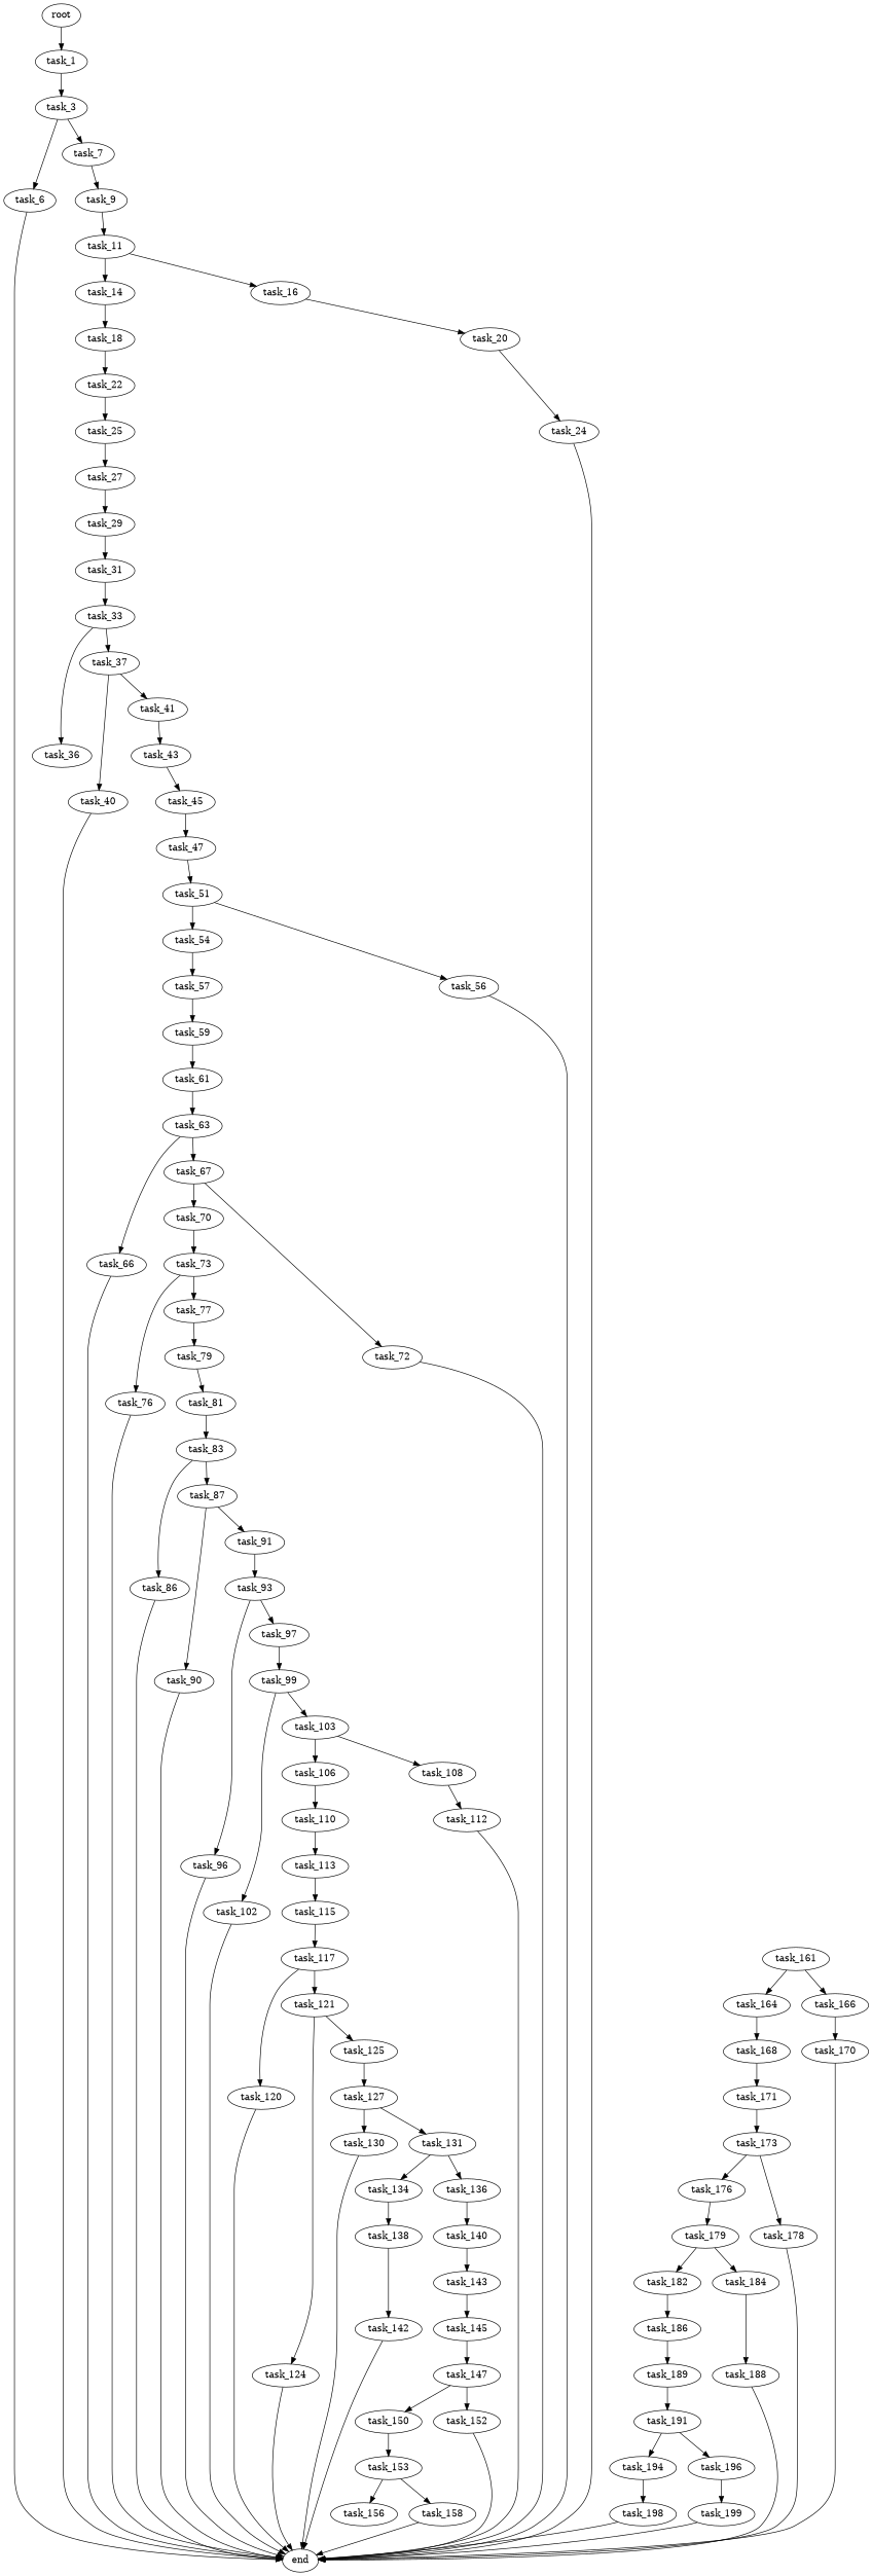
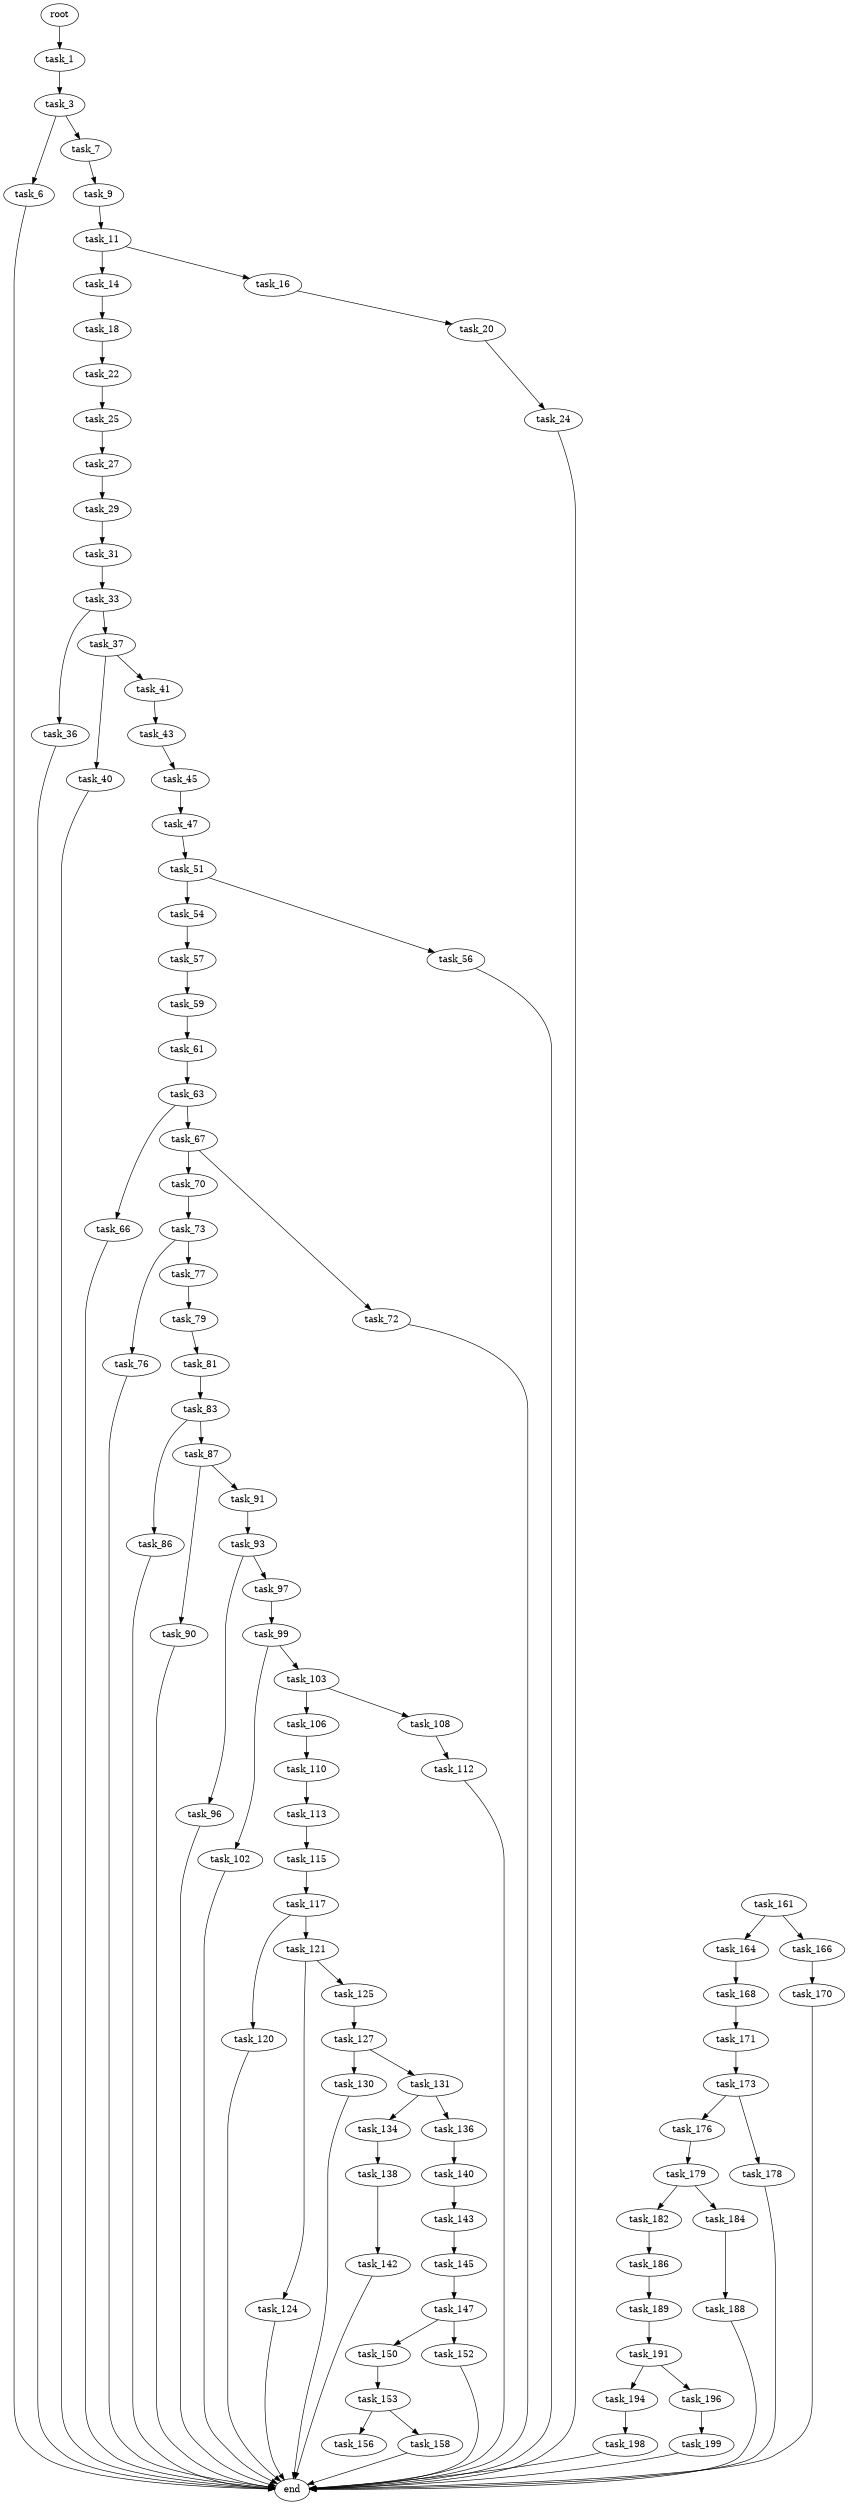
  digraph {
    root
    task_1
    task_3
    task_6
    task_7
    end
    task_9
    task_11
    task_14
    task_16
    task_18
    task_20
    task_22
    task_24
    task_25
    task_27
    task_29
    task_31
    task_33
    task_36
    task_37
    task_40
    task_41
    task_43
    task_45
    task_47
    task_51
    task_54
    task_56
    task_57
    task_59
    task_61
    task_63
    task_66
    task_67
    task_70
    task_72
    task_73
    task_76
    task_77
    task_79
    task_81
    task_83
    task_86
    task_87
    task_90
    task_91
    task_93
    task_96
    task_97
    task_99
    task_102
    task_103
    task_106
    task_108
    task_110
    task_112
    task_113
    task_115
    task_117
    task_120
    task_121
    task_124
    task_125
    task_127
    task_130
    task_131
    task_134
    task_136
    task_138
    task_140
    task_142
    task_143
    task_145
    task_147
    task_150
    task_152
    task_153
    task_156
    task_158
    task_161
    task_164
    task_166
    task_168
    task_170
    task_171
    task_173
    task_176
    task_178
    task_179
    task_182
    task_184
    task_186
    task_188
    task_189
    task_191
    task_194
    task_196
    task_198
    task_199
    root -> task_1
    task_1 -> task_3
    task_3 -> task_6
    task_3 -> task_7
    task_6 -> end
    task_7 -> task_9
    task_9 -> task_11
    task_11 -> task_14
    task_11 -> task_16
    task_14 -> task_18
    task_16 -> task_20
    task_18 -> task_22
    task_20 -> task_24
    task_22 -> task_25
    task_24 -> end
    task_25 -> task_27
    task_27 -> task_29
    task_29 -> task_31
    task_31 -> task_33
    task_33 -> task_36
    task_33 -> task_37
+   task_36 -> end
    task_37 -> task_40
    task_37 -> task_41
    task_40 -> end
    task_41 -> task_43
    task_43 -> task_45
    task_45 -> task_47
    task_47 -> task_51
    task_51 -> task_54
    task_51 -> task_56
    task_54 -> task_57
    task_56 -> end
    task_57 -> task_59
    task_59 -> task_61
    task_61 -> task_63
    task_63 -> task_66
    task_63 -> task_67
    task_66 -> end
    task_67 -> task_70
    task_67 -> task_72
    task_70 -> task_73
    task_72 -> end
    task_73 -> task_76
    task_73 -> task_77
    task_76 -> end
    task_77 -> task_79
    task_79 -> task_81
    task_81 -> task_83
    task_83 -> task_86
    task_83 -> task_87
    task_86 -> end
    task_87 -> task_90
    task_87 -> task_91
    task_90 -> end
    task_91 -> task_93
    task_93 -> task_96
    task_93 -> task_97
    task_96 -> end
    task_97 -> task_99
    task_99 -> task_102
    task_99 -> task_103
    task_102 -> end
    task_103 -> task_106
    task_103 -> task_108
    task_106 -> task_110
    task_108 -> task_112
    task_110 -> task_113
    task_112 -> end
    task_113 -> task_115
    task_115 -> task_117
    task_117 -> task_120
    task_117 -> task_121
    task_120 -> end
    task_121 -> task_124
    task_121 -> task_125
    task_124 -> end
    task_125 -> task_127
    task_127 -> task_130
    task_127 -> task_131
    task_130 -> end
    task_131 -> task_134
    task_131 -> task_136
    task_134 -> task_138
    task_136 -> task_140
    task_138 -> task_142
    task_140 -> task_143
    task_142 -> end
    task_143 -> task_145
    task_145 -> task_147
    task_147 -> task_150
    task_147 -> task_152
    task_150 -> task_153
    task_152 -> end
    task_153 -> task_156
    task_153 -> task_158
    task_158 -> end
    task_161 -> task_164
    task_161 -> task_166
    task_164 -> task_168
    task_166 -> task_170
    task_168 -> task_171
    task_170 -> end
    task_171 -> task_173
    task_173 -> task_176
    task_173 -> task_178
    task_176 -> task_179
    task_178 -> end
    task_179 -> task_182
    task_179 -> task_184
    task_182 -> task_186
    task_184 -> task_188
    task_186 -> task_189
    task_188 -> end
    task_189 -> task_191
    task_191 -> task_194
    task_191 -> task_196
    task_194 -> task_198
    task_196 -> task_199
    task_198 -> end
    task_199 -> end
  }
